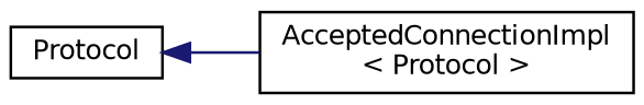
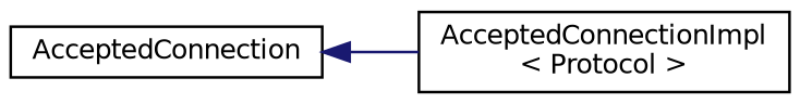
  digraph {
    rankdir=LR
    node [color=black fillcolor=white fontname=Helvetica fontsize=10 shape=record style=filled]
-   n1 [height=0.2 label=Protocol width=0.4]
+   n1 [height=0.2 label=AcceptedConnection width=0.4]
    n2 [height=0.2 label="AcceptedConnectionImpl\l\< Protocol \>" width=0.4]
    n1 -> n2 [color=midnightblue dir=back fontname=Helvetica fontsize=10 labelfontname=Helvetica labelfontsize=10 style=solid]
  }
